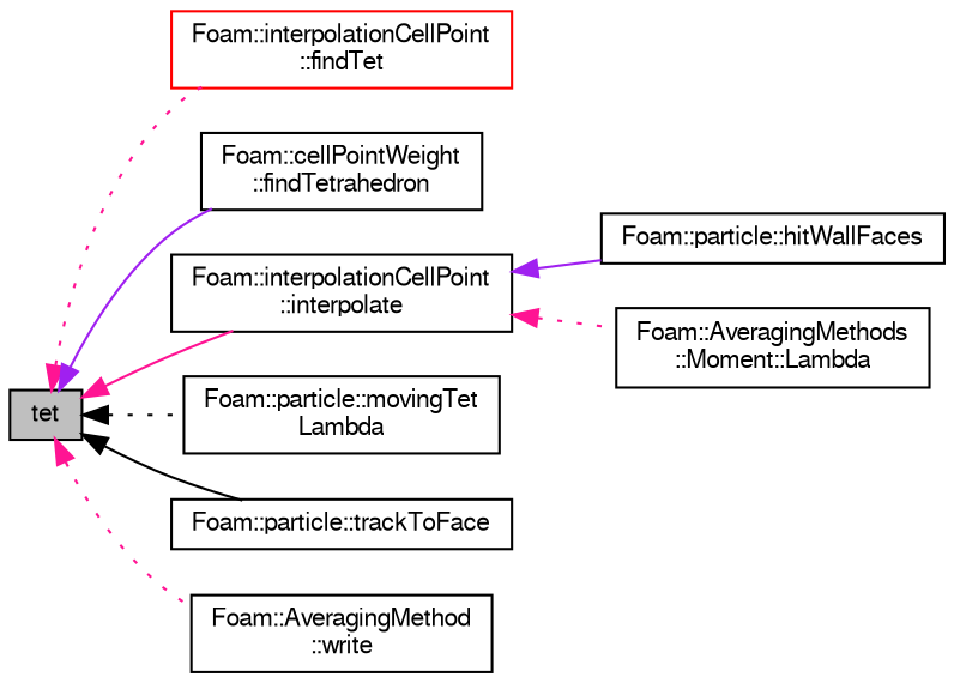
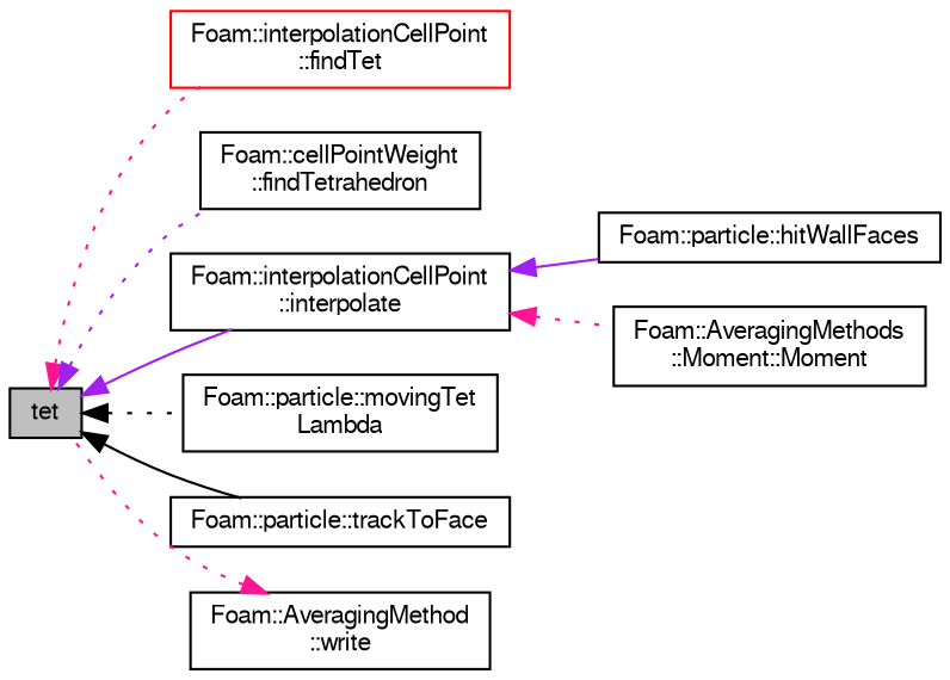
  digraph {
    rankdir=LR
    node [color=black fontname=FreeSans fontsize=10 shape=record]
    edge [color=deeppink dir=back fontname=FreeSans fontsize=10 labelfontname=FreeSans labelfontsize=10 style=dotted]
    n1 [fillcolor=grey75 fontcolor=black height=0.2 label=tet style=filled width=0.4]
    n2 [color=red height=0.2 label="Foam::interpolationCellPoint\l::findTet" width=0.4]
    n3 [height=0.2 label="Foam::cellPointWeight\l::findTetrahedron" width=0.4]
    n4 [height=0.2 label="Foam::interpolationCellPoint\l::interpolate" width=0.4]
    n5 [height=0.2 label="Foam::particle::movingTet\lLambda" width=0.4]
    n6 [height=0.2 label="Foam::particle::trackToFace" width=0.4]
    n7 [height=0.2 label="Foam::AveragingMethod\l::write" width=0.4]
    n8 [height=0.2 label="Foam::particle::hitWallFaces" width=0.4]
-   n9 [height=0.2 label="Foam::AveragingMethods\l::Moment::Lambda" width=0.4]
+   n9 [height=0.2 label="Foam::AveragingMethods\l::Moment::Moment" width=0.4]
    n1 -> n2
-   n1 -> n3 [color=purple style=solid]
-   n1 -> n4 [style=solid]
+   n1 -> n3 [color=purple]
+   n1 -> n4 [color=purple style=solid]
    n1 -> n5 [color=black]
    n1 -> n6 [color=black style=solid]
-   n1 -> n7
+   n7 -> n1
    n4 -> n8 [color=purple style=solid]
    n4 -> n9
  }
